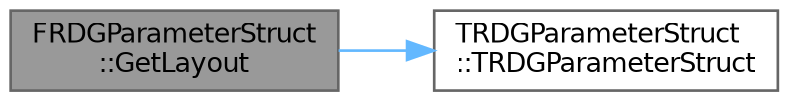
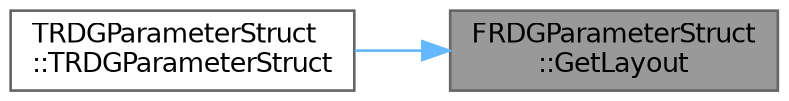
  digraph {
    rankdir=RL
    node [fontname=Helvetica fontsize=10 shape=box style=filled]
    n1 [color=gray40 fillcolor=grey60 fontcolor=black height=0.2 label="FRDGParameterStruct\l::GetLayout" width=0.4]
    n2 [color=grey40 fillcolor=white height=0.2 label="TRDGParameterStruct\l::TRDGParameterStruct" width=0.4]
-   n2 -> n1 [color=steelblue1 dir=back fontname=Helvetica fontsize=10 labelfontname=Helvetica labelfontsize=10 style=solid]
+   n1 -> n2 [color=steelblue1 dir=back fontname=Helvetica fontsize=10 labelfontname=Helvetica labelfontsize=10 style=solid]
  }
